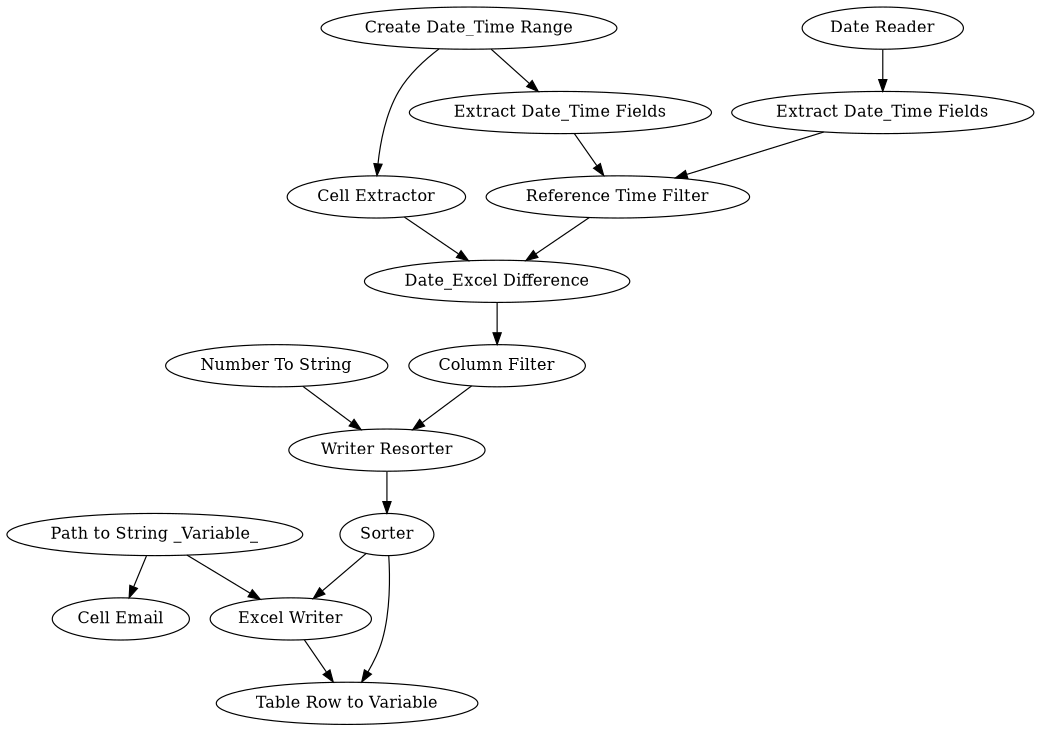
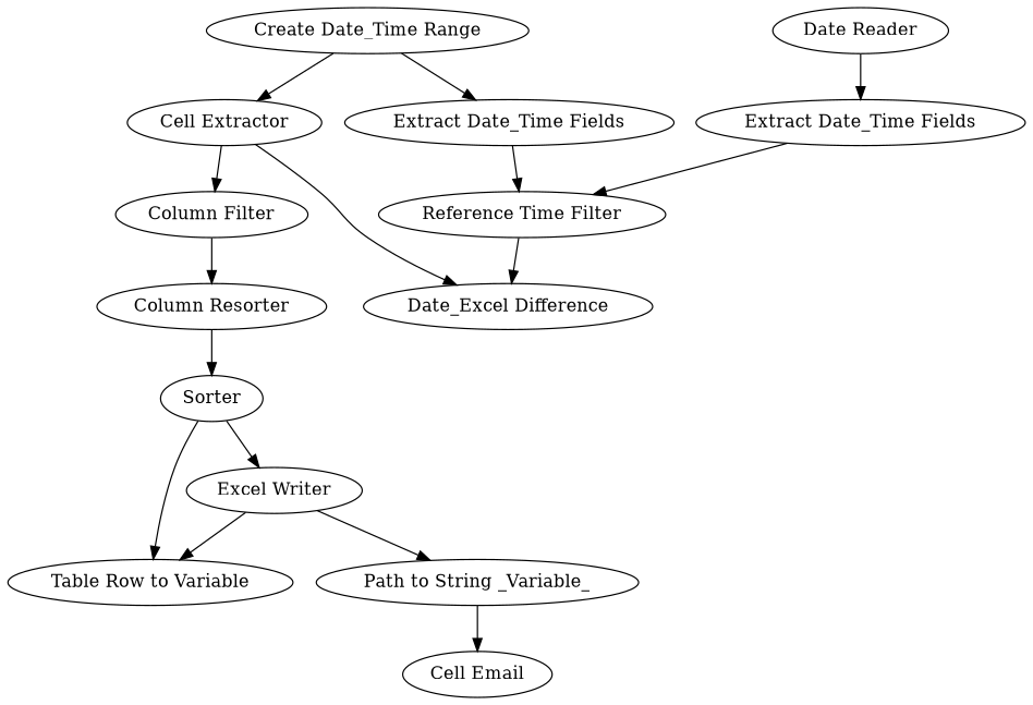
  digraph {
    rankdir=TB
    n1 [label="Column Filter"]
-   n2 [label="Writer Resorter"]
-   n3 [label="Number To String"]
+   n2 [label="Column Resorter"]
    n4 [label=Sorter]
    n5 [label="Create Date_Time Range"]
    n6 [label="Cell Extractor"]
    n7 [label="Extract Date_Time Fields"]
    n8 [label="Date_Excel Difference"]
    n9 [label="Reference Time Filter"]
    n10 [label="Excel Writer"]
    n11 [label="Table Row to Variable"]
    n12 [label="Path to String _Variable_"]
    n13 [label="Cell Email"]
    n14 [label="Extract Date_Time Fields"]
    n15 [label="Date Reader"]
    n1 -> n2
    n2 -> n4
-   n3 -> n2
    n4 -> n10
    n4 -> n11
    n5 -> n6
    n5 -> n7
    n6 -> n8
    n7 -> n9
-   n8 -> n1
+   n6 -> n1
    n9 -> n8
    n10 -> n11
-   n12 -> n10
+   n10 -> n12
    n12 -> n13
    n14 -> n9
    n15 -> n14
  }
